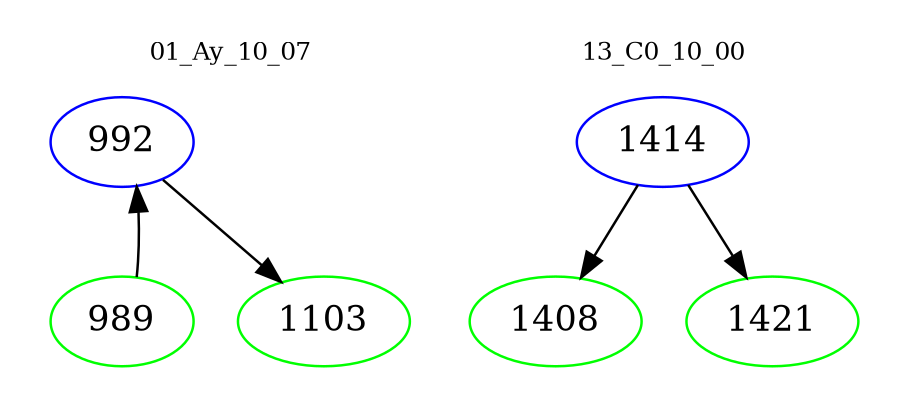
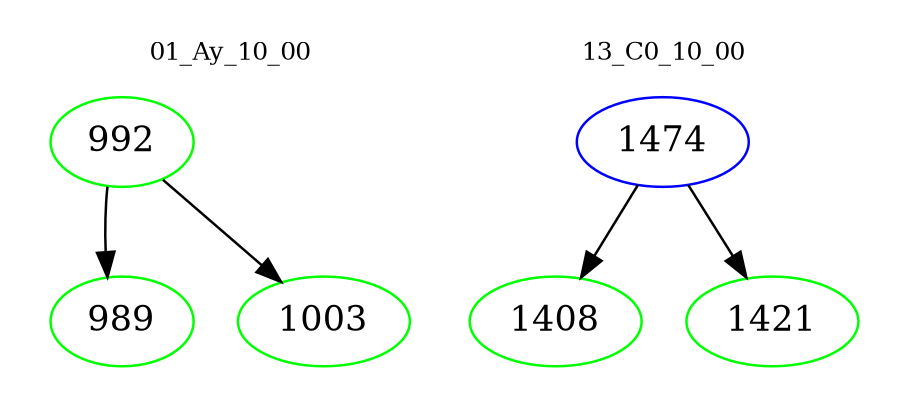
  digraph {
    node [color=green]
    edge [color=black]
-   n1 [color=blue label=992]
+   n1 [label=992]
    n2 [label=989]
-   n3 [label=1103]
-   n4 [color=blue label=1414]
+   n3 [label=1003]
+   n4 [color=blue label=1474]
    n5 [label=1408]
    n6 [label=1421]
    subgraph cluster_1 {
      color=white
      fontsize=10
-     label="01_Ay_10_07"
+     label="01_Ay_10_00"
      n1
      n2
      n3
    }
    subgraph cluster_2 {
      color=white
      fontsize=10
      label="13_C0_10_00"
      n4
      n5
      n6
    }
-   n2 -> n1
+   n1 -> n2
    n1 -> n3
    n4 -> n5
    n4 -> n6
  }
